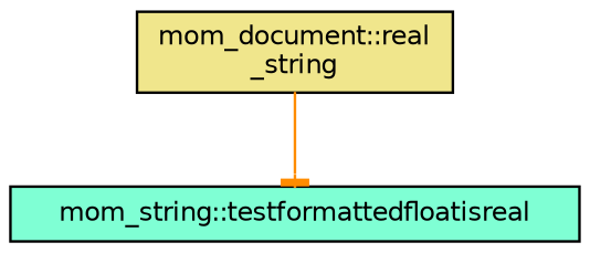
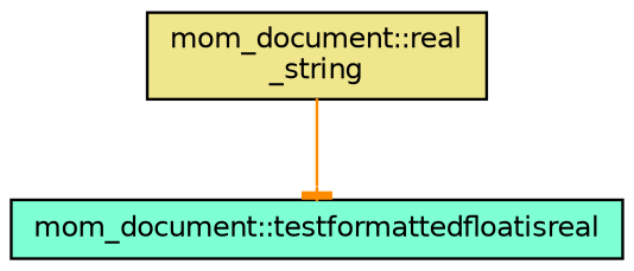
  digraph {
    rankdir=TB
    node [color=black fontname=Helvetica fontsize=10 shape=record style=filled]
    n1 [fillcolor=khaki fontcolor=black height=0.2 label="mom_document::real\l_string" width=0.4]
-   n2 [fillcolor=aquamarine height=0.2 label="mom_string::testformattedfloatisreal" width=0.4]
+   n2 [fillcolor=aquamarine height=0.2 label="mom_document::testformattedfloatisreal" width=0.4]
    n1 -> n2 [color=darkorange fontname=Helvetica fontsize=10 labelfontname=Helvetica labelfontsize=10 style=solid arrowhead=tee]
  }
